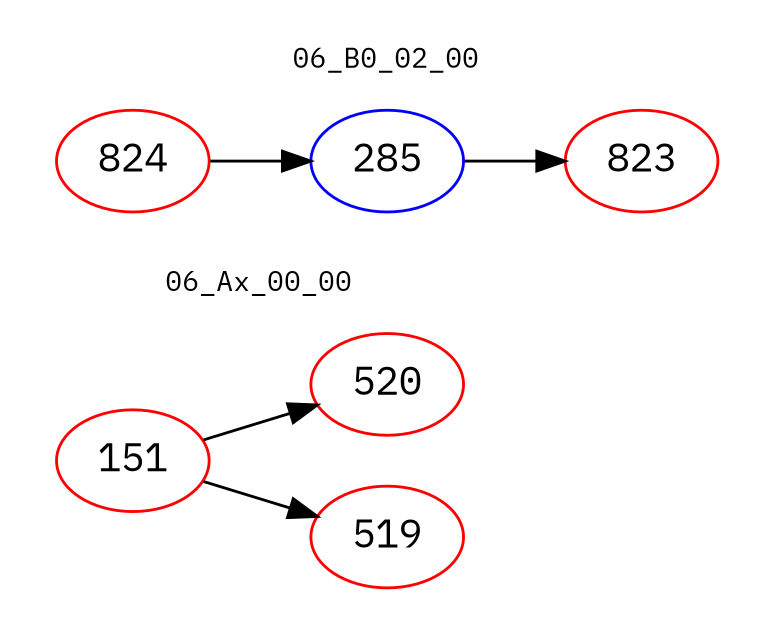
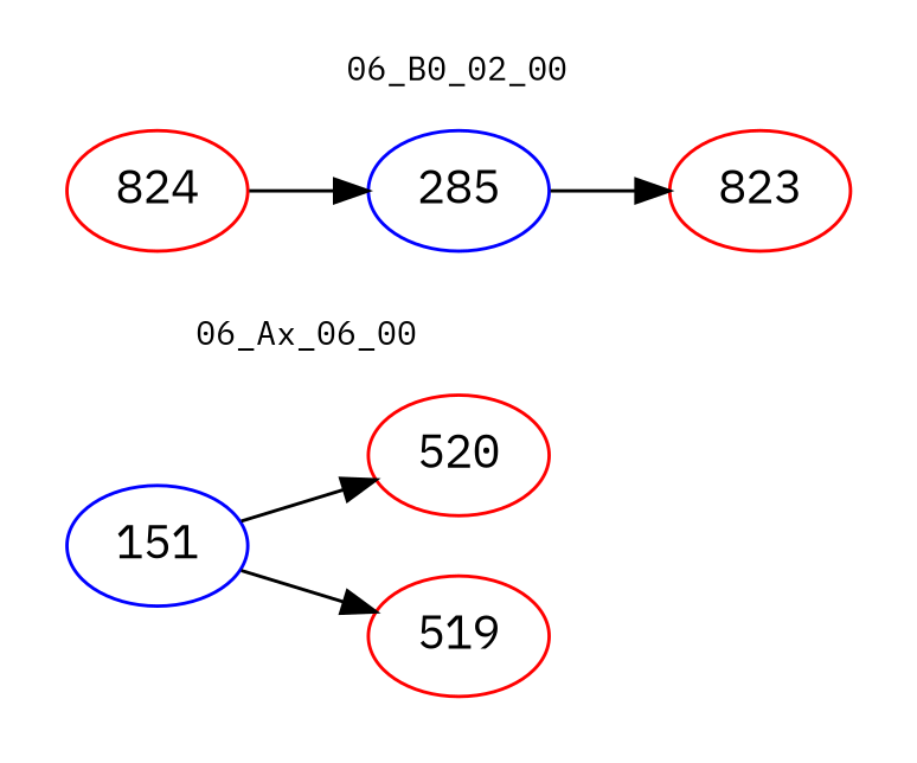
  digraph {
    fontname="IBM Plex Mono"
    rankdir=LR
    node [color=red fontname="IBM Plex Mono"]
    edge [color=black fontname="IBM Plex Mono"]
-   n1 [label=151]
+   n1 [color=blue label=151]
    n2 [label=519]
    n3 [label=520]
    n4 [color=blue label=285]
    n5 [label=823]
    n6 [label=824]
    subgraph cluster_1 {
      color=white
      fontsize=10
-     label="06_Ax_00_00"
+     label="06_Ax_06_00"
      n1
      n2
      n3
    }
    subgraph cluster_2 {
      color=white
      fontsize=10
      label="06_B0_02_00"
      n4
      n5
      n6
    }
    n1 -> n2
    n1 -> n3
    n4 -> n5
    n6 -> n4
  }
